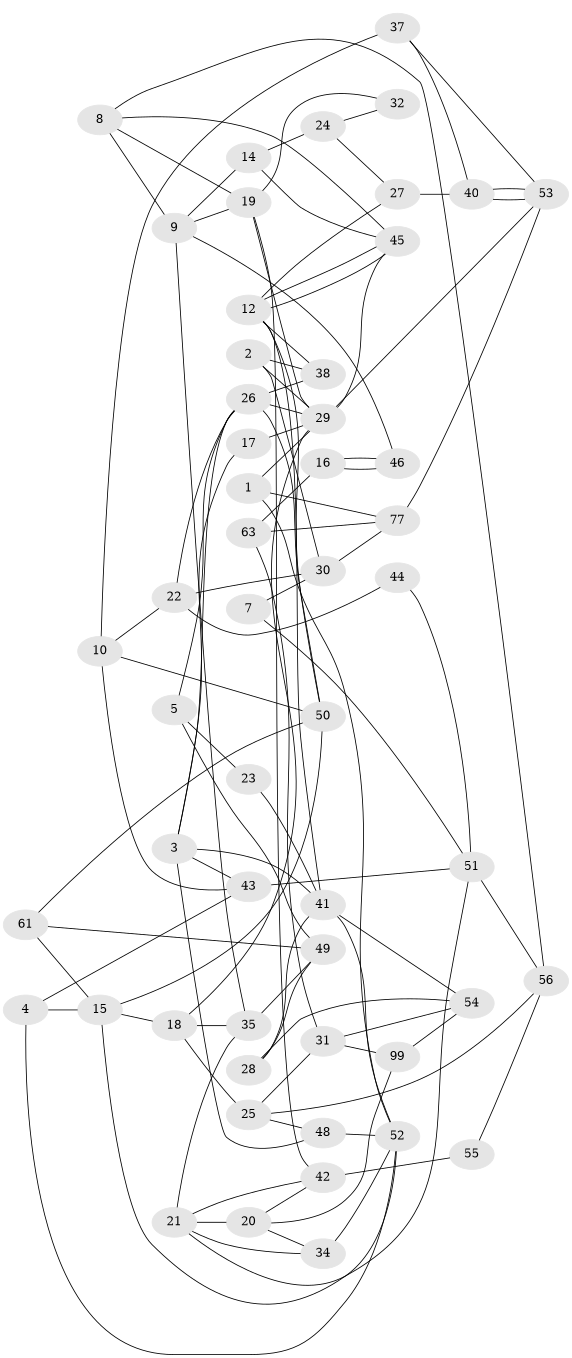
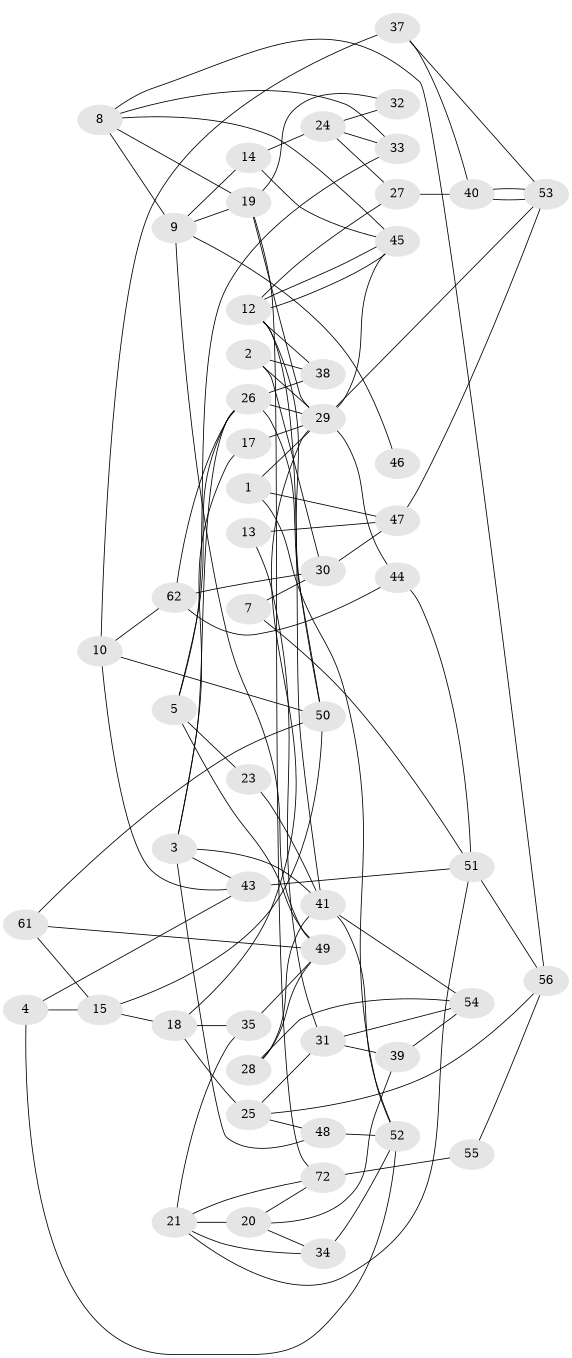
  graph {
    rankdir=LR
    node [color=gray90 style=filled]
    1
    29
-   47 [label=77]
+   47
    52
    45
    44
    53
    2
    30
    38
    3
    17
    26
    41
    43
    48
    50
    54
    51
    4
    15
    18
    5
    23
+   33
    49
    24
    27
    32
-   39 [label=99]
+   39
    7
    56
    8
    9
    19
    14
    35
    46
-   42
+   42 [label=72]
    10
-   22
+   22 [label=62]
    37
    40
    n44 [label=61]
    12
-   13 [label=63]
-   16
+   13
    31
    25
    55
    20
    34
    21
    28
    1 -- 29
    1 -- 47
    1 -- 52
    29 -- 45
+   29 -- 44
    29 -- 53
    47 -- 53
    44 -- 51
    2 -- 29
    2 -- 30
    2 -- 38
    30 -- 47
    3 -- 17
    3 -- 26
    3 -- 41
    3 -- 43
    3 -- 48
    17 -- 29
    26 -- 29
    26 -- 38
    26 -- 50
    41 -- 52
    41 -- 54
    43 -- 51
    48 -- 52
    51 -- 56
    4 -- 52
    4 -- 43
    4 -- 15
-   15 -- 52
    15 -- 50
    15 -- 18
    18 -- 29
    18 -- 35
    18 -- 25
    5 -- 26
    5 -- 23
+   5 -- 33
    5 -- 49
    23 -- 41
+   24 -- 33
    24 -- 27
    24 -- 32
    27 -- 40
    39 -- 54
    7 -- 30
    7 -- 51
    8 -- 45
+   8 -- 33
    8 -- 56
    8 -- 9
    8 -- 19
    9 -- 19
    9 -- 14
-   9 -- 35
+   9 -- 49
    9 -- 46
    19 -- 29
    19 -- 32
    19 -- 42
    14 -- 45
    14 -- 24
    35 -- 49
    42 -- 55
    10 -- 43
    10 -- 50
    10 -- 22
    10 -- 37
    22 -- 44
    22 -- 30
    22 -- 26
    37 -- 53
    37 -- 40
    40 -- 53
    40 -- 53
    n44 -- 50
    n44 -- 15
    n44 -- 49
    12 -- 45
    12 -- 45
    12 -- 38
    12 -- 41
    12 -- 50
    12 -- 27
    13 -- 47
-   13 -- 16
    13 -- 31
-   16 -- 46
-   16 -- 46
    31 -- 54
    31 -- 39
    25 -- 48
    25 -- 56
    25 -- 31
    55 -- 56
    20 -- 39
    20 -- 42
    20 -- 34
    34 -- 52
    21 -- 51
    21 -- 35
    21 -- 42
    21 -- 20
    21 -- 34
    28 -- 41
    28 -- 54
    28 -- 49
  }
